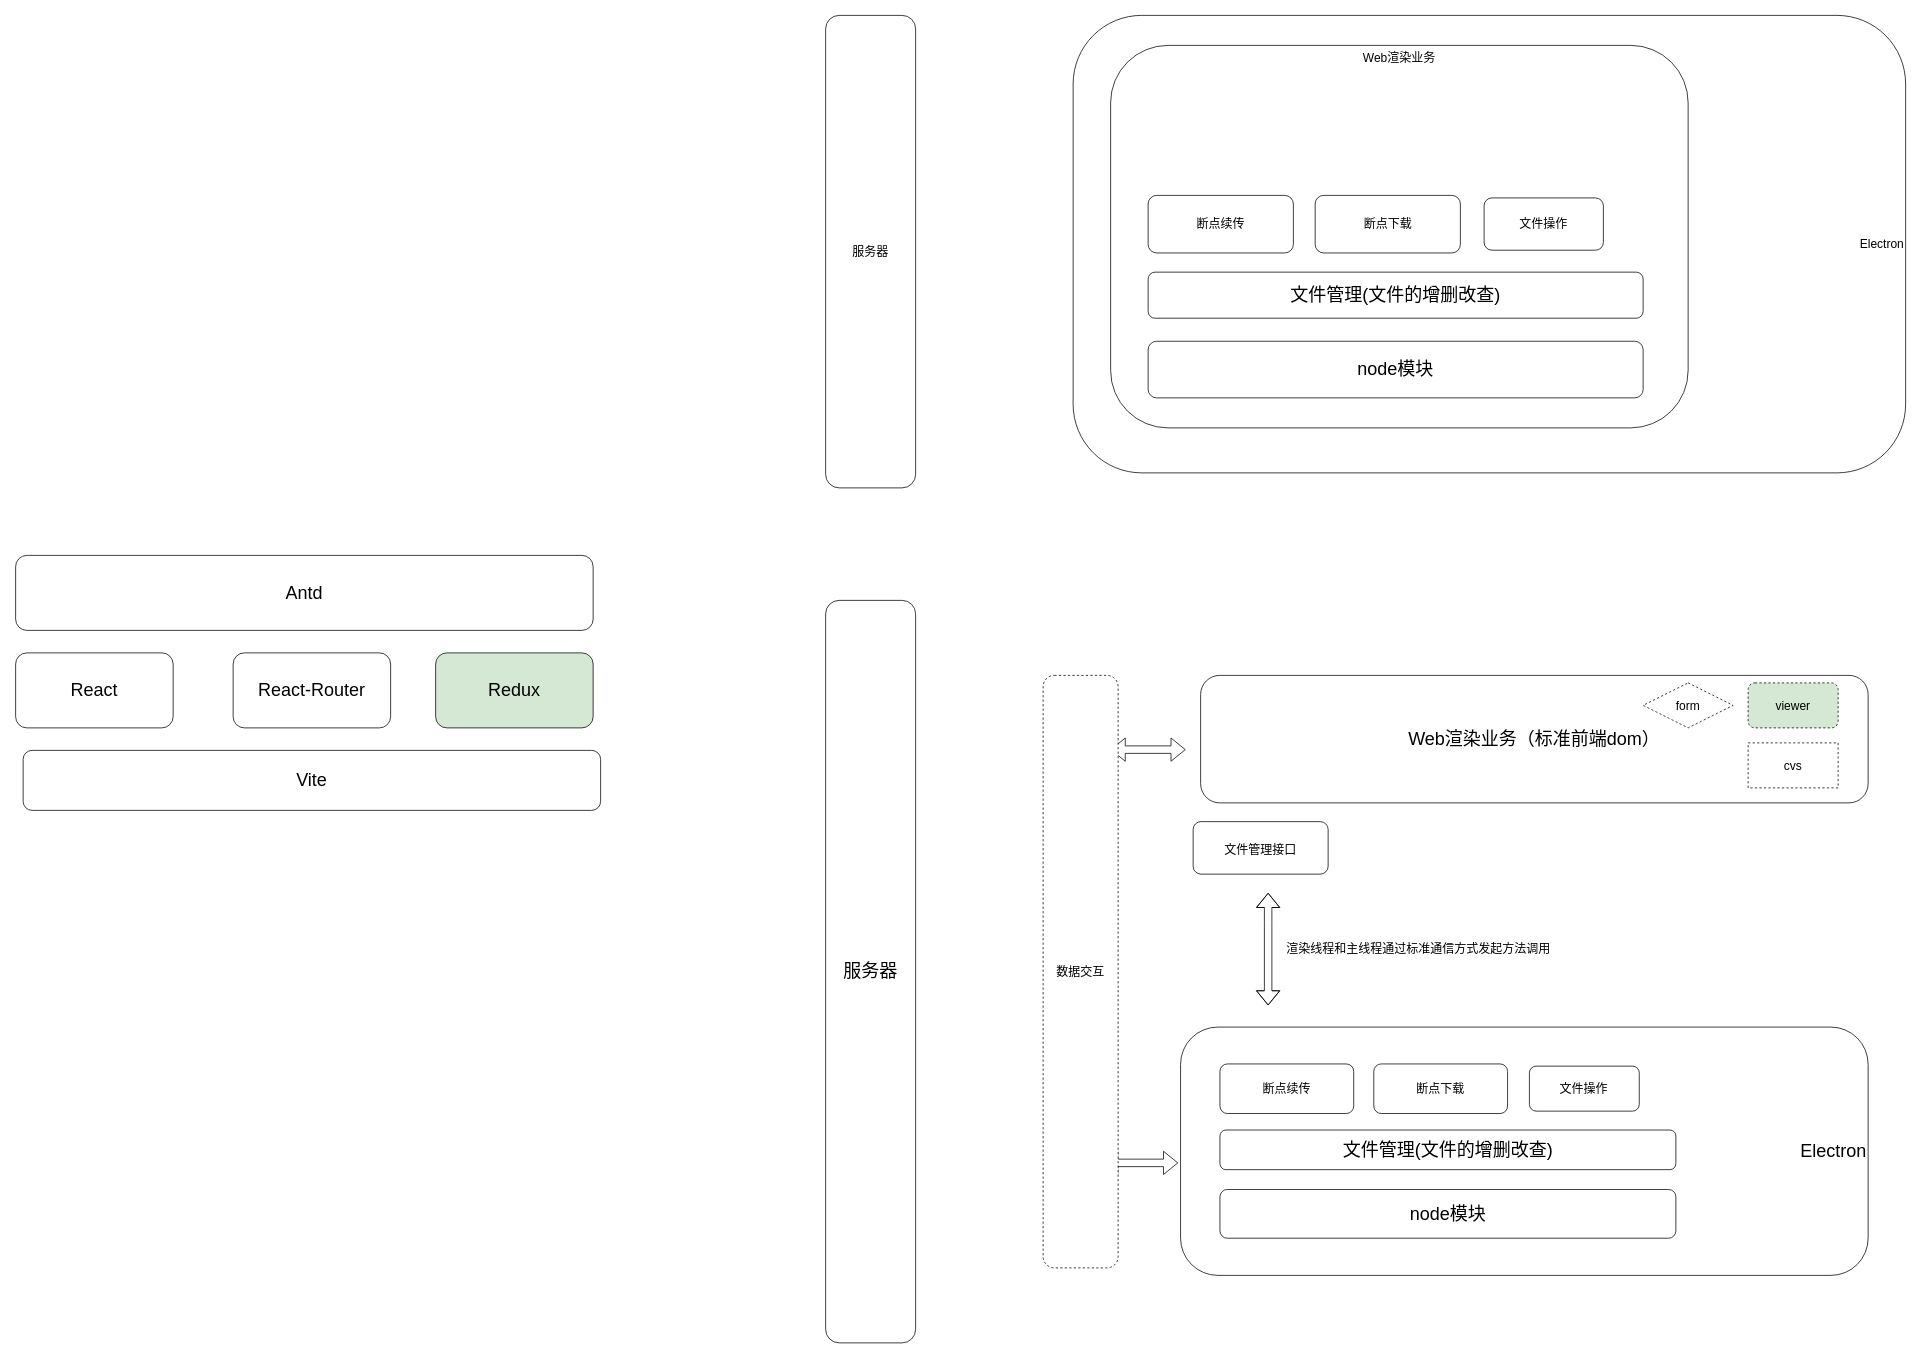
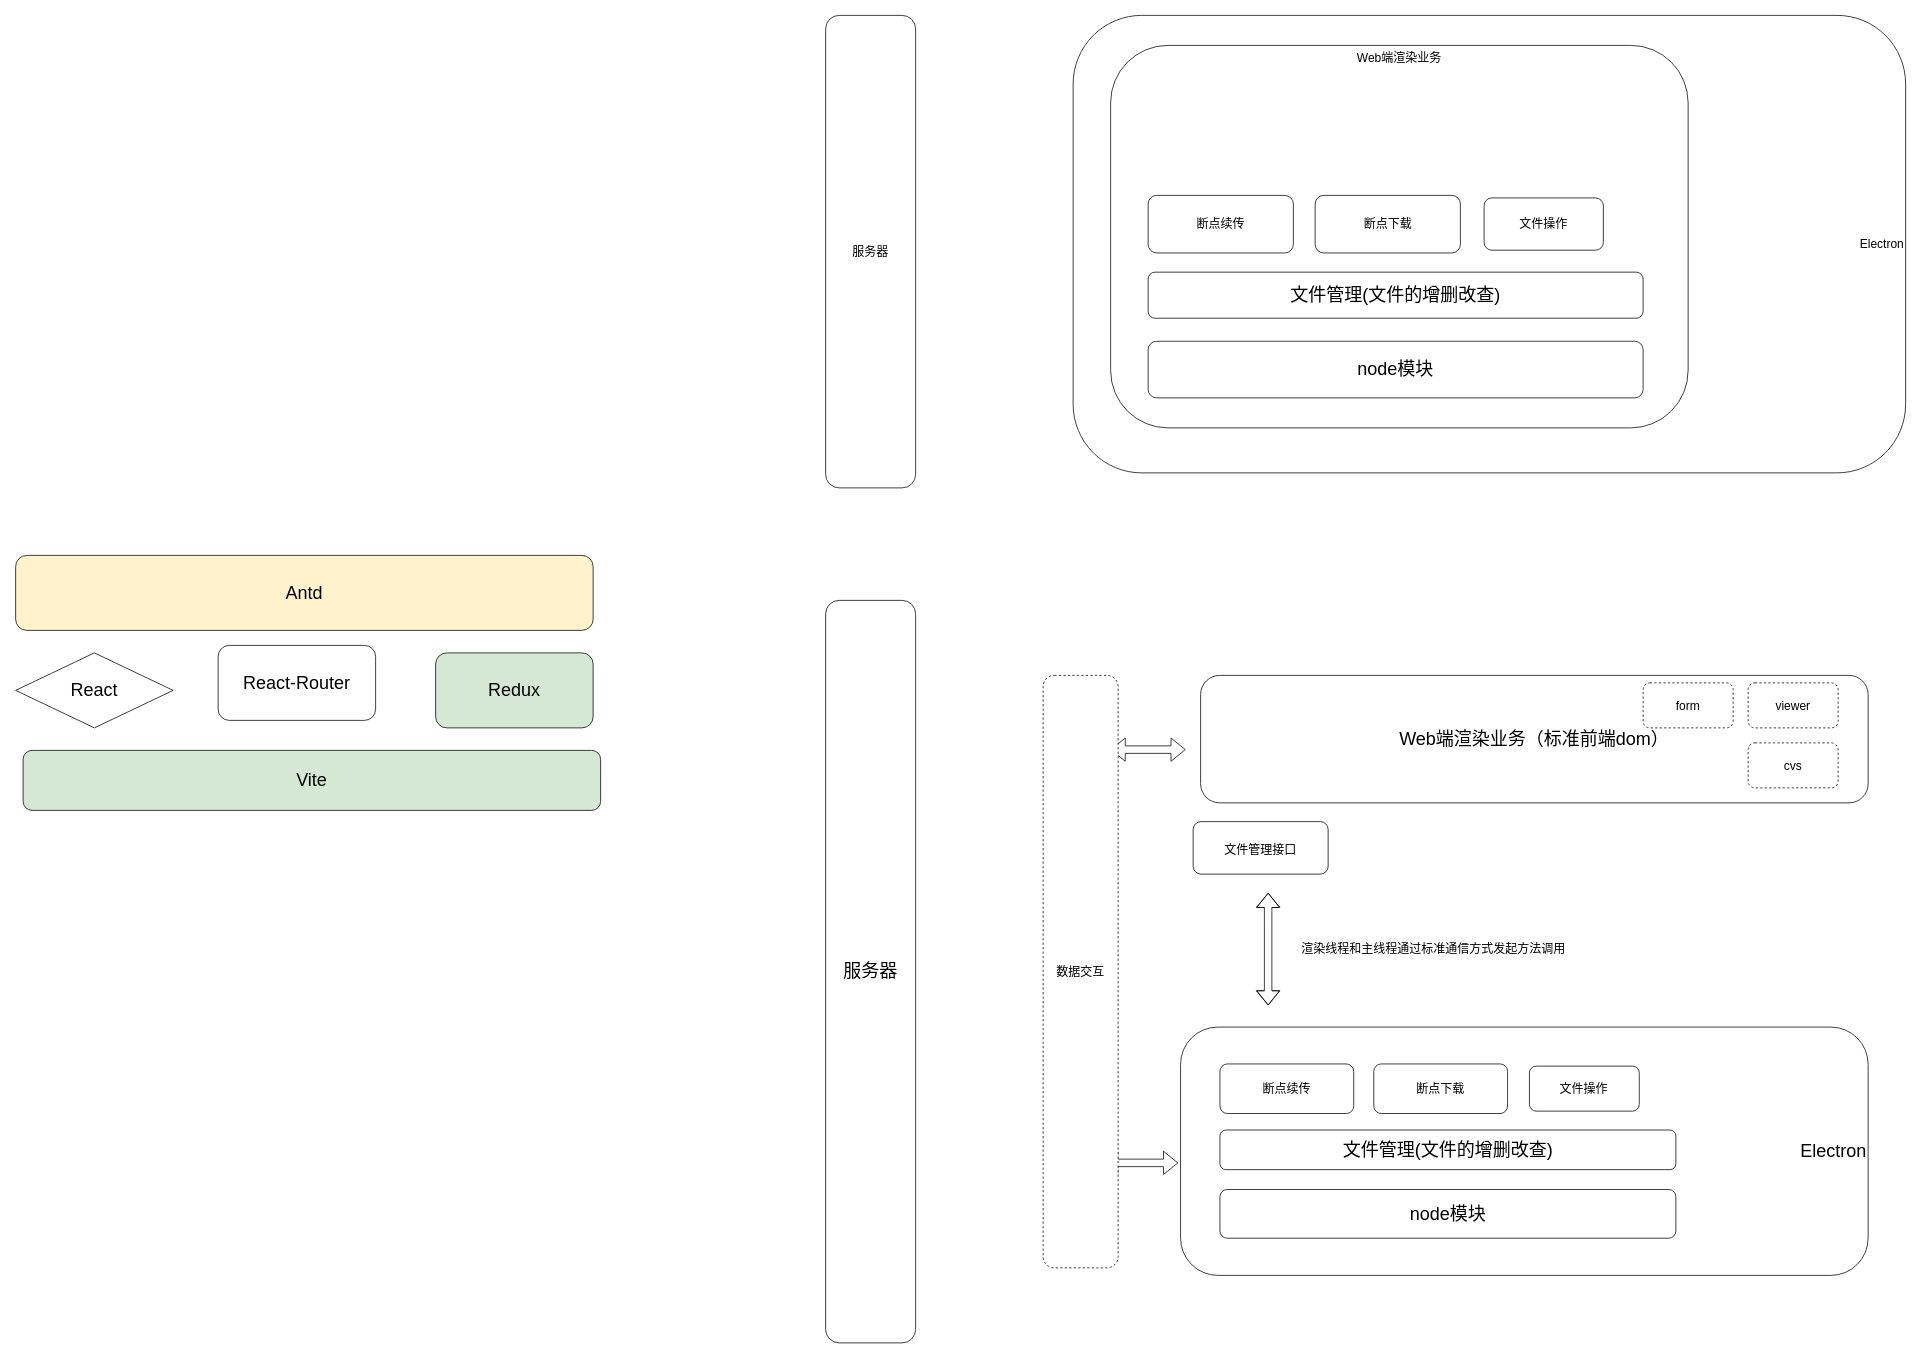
  <mxCell id="0" />
  <mxCell id="1" parent="0" />
  <mxCell id="2" value="" style="group" vertex="1" connectable="0" parent="1"><mxGeometry x="1100" y="800" width="1390" height="990" as="geometry" /></mxCell>
- <mxCell id="3" value="Web渲染业务（&lt;font style=&quot;font-size: 24px;&quot;&gt;标准前端dom&lt;/font&gt;）" style="rounded=1;whiteSpace=wrap;html=1;fontSize=24;" vertex="1" parent="2"><mxGeometry x="500" y="100" width="890" height="170" as="geometry" /></mxCell>
+ <mxCell id="3" value="Web端渲染业务（&lt;font style=&quot;font-size: 24px;&quot;&gt;标准前端dom&lt;/font&gt;）" style="rounded=1;whiteSpace=wrap;html=1;fontSize=24;" vertex="1" parent="2"><mxGeometry x="500" y="100" width="890" height="170" as="geometry" /></mxCell>
  <mxCell id="4" value="" style="shape=flexArrow;endArrow=classic;startArrow=classic;html=1;rounded=0;fontSize=24;" edge="1" parent="2"><mxGeometry width="100" height="100" relative="1" as="geometry"><mxPoint x="590" y="540" as="sourcePoint" /><mxPoint x="590" y="390" as="targetPoint" /><Array as="points"><mxPoint x="590" y="430" /></Array></mxGeometry></mxCell>
  <mxCell id="5" value="" style="group" vertex="1" connectable="0" parent="2"><mxGeometry x="560" y="530" width="830" height="370" as="geometry" /></mxCell>
  <mxCell id="6" value="Electron" style="rounded=1;whiteSpace=wrap;html=1;fontSize=24;align=right;" vertex="1" parent="5"><mxGeometry x="-86.746" y="38.947" width="916.746" height="331.053" as="geometry" /></mxCell>
  <mxCell id="7" value="" style="group" vertex="1" connectable="0" parent="5"><mxGeometry x="-34.226" y="88.095" width="607.903" height="232.355" as="geometry" /></mxCell>
  <mxCell id="8" value="node模块" style="rounded=1;whiteSpace=wrap;html=1;fontSize=24;" vertex="1" parent="7"><mxGeometry x="0.001" y="167.385" width="607.902" height="64.97" as="geometry" /></mxCell>
  <mxCell id="9" value="断点续传" style="rounded=1;whiteSpace=wrap;html=1;fontSize=16;" vertex="1" parent="7"><mxGeometry width="178.37" height="66.071" as="geometry" /></mxCell>
  <mxCell id="10" value="断点下载" style="rounded=1;whiteSpace=wrap;html=1;fontSize=16;" vertex="1" parent="7"><mxGeometry x="205.112" width="178.37" height="66.071" as="geometry" /></mxCell>
  <mxCell id="11" value="&lt;font style=&quot;font-size: 24px;&quot;&gt;文件管理(文件的增删改查)&lt;/font&gt;" style="rounded=1;whiteSpace=wrap;html=1;fontSize=16;" vertex="1" parent="7"><mxGeometry x="0.001" y="88.095" width="607.902" height="52.86" as="geometry" /></mxCell>
  <mxCell id="12" value="文件操作" style="rounded=1;whiteSpace=wrap;html=1;fontSize=16;" vertex="1" parent="7"><mxGeometry x="412.608" y="2.905" width="146.471" height="60" as="geometry" /></mxCell>
- <mxCell id="13" value="渲染线程和主线程通过标准通信方式发起方法调用" style="text;html=1;align=center;verticalAlign=middle;resizable=0;points=[];autosize=1;strokeColor=none;fillColor=none;fontSize=16;" vertex="1" parent="2"><mxGeometry x="600" y="450" width="380" height="30" as="geometry" /></mxCell>
+ <mxCell id="13" value="渲染线程和主线程通过标准通信方式发起方法调用" style="text;html=1;align=center;verticalAlign=middle;resizable=0;points=[];autosize=1;strokeColor=none;fillColor=none;fontSize=16;" vertex="1" parent="2"><mxGeometry x="620" y="450" width="380" height="30" as="geometry" /></mxCell>
  <mxCell id="14" value="服务器" style="rounded=1;whiteSpace=wrap;html=1;fontSize=24;" vertex="1" parent="2"><mxGeometry width="120" height="990" as="geometry" /></mxCell>
  <mxCell id="15" value="" style="shape=flexArrow;endArrow=classic;startArrow=classic;html=1;rounded=0;fontSize=24;" edge="1" parent="2"><mxGeometry width="100" height="100" relative="1" as="geometry"><mxPoint x="370" y="750" as="sourcePoint" /><mxPoint x="470" y="750" as="targetPoint" /></mxGeometry></mxCell>
  <mxCell id="16" value="&lt;font style=&quot;font-size: 16px;&quot;&gt;文件管理接口&lt;/font&gt;" style="rounded=1;whiteSpace=wrap;html=1;fontSize=24;" vertex="1" parent="2"><mxGeometry x="490" y="295" width="180" height="70" as="geometry" /></mxCell>
- <mxCell id="17" value="viewer" style="rounded=1;whiteSpace=wrap;html=1;fontSize=16;dashed=1;fillColor=#d5e8d4;" vertex="1" parent="2"><mxGeometry x="1230" y="110" width="120" height="60" as="geometry" /></mxCell>
- <mxCell id="18" value="cvs" style="whiteSpace=wrap;html=1;fontSize=16;dashed=1;rounded=0;" vertex="1" parent="2"><mxGeometry x="1230" y="190" width="120" height="60" as="geometry" /></mxCell>
- <mxCell id="19" value="form" style="rhombus;whiteSpace=wrap;html=1;dashed=1;fontSize=16;" vertex="1" parent="2"><mxGeometry x="1090" y="110" width="120" height="60" as="geometry" /></mxCell>
+ <mxCell id="17" value="viewer" style="rounded=1;whiteSpace=wrap;html=1;fontSize=16;dashed=1;" vertex="1" parent="2"><mxGeometry x="1230" y="110" width="120" height="60" as="geometry" /></mxCell>
+ <mxCell id="18" value="cvs" style="rounded=1;whiteSpace=wrap;html=1;fontSize=16;dashed=1;" vertex="1" parent="2"><mxGeometry x="1230" y="190" width="120" height="60" as="geometry" /></mxCell>
+ <mxCell id="19" value="form" style="rounded=1;whiteSpace=wrap;html=1;dashed=1;fontSize=16;" vertex="1" parent="2"><mxGeometry x="1090" y="110" width="120" height="60" as="geometry" /></mxCell>
  <mxCell id="20" value="" style="shape=flexArrow;endArrow=classic;startArrow=classic;html=1;rounded=0;fontSize=24;" edge="1" parent="2"><mxGeometry width="100" height="100" relative="1" as="geometry"><mxPoint x="380" y="199" as="sourcePoint" /><mxPoint x="480" y="199" as="targetPoint" /></mxGeometry></mxCell>
  <mxCell id="21" value="数据交互" style="rounded=1;whiteSpace=wrap;html=1;fontSize=16;dashed=1;" vertex="1" parent="2"><mxGeometry x="290" y="100" width="100" height="790" as="geometry" /></mxCell>
  <mxCell id="22" value="服务器" style="rounded=1;whiteSpace=wrap;html=1;fontSize=16;" vertex="1" parent="1"><mxGeometry x="1100" y="20" width="120" height="630" as="geometry" /></mxCell>
  <mxCell id="23" value="Electron" style="rounded=1;whiteSpace=wrap;html=1;fontSize=16;align=right;" vertex="1" parent="1"><mxGeometry x="1430" y="20" width="1110" height="610" as="geometry" /></mxCell>
- <mxCell id="24" value="Web渲染业务" style="rounded=1;whiteSpace=wrap;html=1;fontSize=16;verticalAlign=top;" vertex="1" parent="1"><mxGeometry x="1480" y="60" width="770" height="510" as="geometry" /></mxCell>
+ <mxCell id="24" value="Web端渲染业务" style="rounded=1;whiteSpace=wrap;html=1;fontSize=16;verticalAlign=top;" vertex="1" parent="1"><mxGeometry x="1480" y="60" width="770" height="510" as="geometry" /></mxCell>
  <mxCell id="25" value="" style="group" vertex="1" connectable="0" parent="1"><mxGeometry x="1530" y="260" width="660" height="270" as="geometry" /></mxCell>
  <mxCell id="26" value="node模块" style="rounded=1;whiteSpace=wrap;html=1;fontSize=24;" vertex="1" parent="25"><mxGeometry x="0.001" y="194.504" width="659.999" height="75.496" as="geometry" /></mxCell>
  <mxCell id="27" value="断点续传" style="rounded=1;whiteSpace=wrap;html=1;fontSize=16;" vertex="1" parent="25"><mxGeometry width="193.656" height="76.776" as="geometry" /></mxCell>
  <mxCell id="28" value="断点下载" style="rounded=1;whiteSpace=wrap;html=1;fontSize=16;" vertex="1" parent="25"><mxGeometry x="222.69" width="193.656" height="76.776" as="geometry" /></mxCell>
  <mxCell id="29" value="&lt;font style=&quot;font-size: 24px;&quot;&gt;文件管理(文件的增删改查)&lt;/font&gt;" style="rounded=1;whiteSpace=wrap;html=1;fontSize=16;" vertex="1" parent="25"><mxGeometry x="0.001" y="102.368" width="659.999" height="61.424" as="geometry" /></mxCell>
  <mxCell id="30" value="文件操作" style="rounded=1;whiteSpace=wrap;html=1;fontSize=16;" vertex="1" parent="25"><mxGeometry x="447.969" y="3.375" width="159.023" height="69.721" as="geometry" /></mxCell>
- <mxCell id="31" value="React" style="rounded=1;whiteSpace=wrap;html=1;fontSize=24;" vertex="1" parent="1"><mxGeometry x="20" y="870" width="210" height="100" as="geometry" /></mxCell>
- <mxCell id="32" value="React-Router" style="rounded=1;whiteSpace=wrap;html=1;fontSize=24;" vertex="1" parent="1"><mxGeometry x="310" y="870" width="210" height="100" as="geometry" /></mxCell>
+ <mxCell id="31" value="React" style="rhombus;whiteSpace=wrap;html=1;fontSize=24;" vertex="1" parent="1"><mxGeometry x="20" y="870" width="210" height="100" as="geometry" /></mxCell>
+ <mxCell id="32" value="React-Router" style="rounded=1;whiteSpace=wrap;html=1;fontSize=24;" vertex="1" parent="1"><mxGeometry x="290" y="860" width="210" height="100" as="geometry" /></mxCell>
  <mxCell id="33" value="Redux" style="rounded=1;whiteSpace=wrap;html=1;fontSize=24;fillColor=#d5e8d4;" vertex="1" parent="1"><mxGeometry x="580" y="870" width="210" height="100" as="geometry" /></mxCell>
- <mxCell id="34" value="Antd" style="rounded=1;whiteSpace=wrap;html=1;fontSize=24;" vertex="1" parent="1"><mxGeometry x="20" y="740" width="770" height="100" as="geometry" /></mxCell>
- <mxCell id="35" value="Vite" style="rounded=1;whiteSpace=wrap;html=1;fontSize=24;" vertex="1" parent="1"><mxGeometry x="30" y="1000" width="770" height="80" as="geometry" /></mxCell>
+ <mxCell id="34" value="Antd" style="rounded=1;whiteSpace=wrap;html=1;fontSize=24;fillColor=#fff2cc;" vertex="1" parent="1"><mxGeometry x="20" y="740" width="770" height="100" as="geometry" /></mxCell>
+ <mxCell id="35" value="Vite" style="rounded=1;whiteSpace=wrap;html=1;fontSize=24;fillColor=#d5e8d4;" vertex="1" parent="1"><mxGeometry x="30" y="1000" width="770" height="80" as="geometry" /></mxCell>
